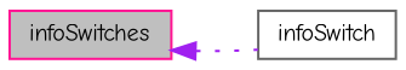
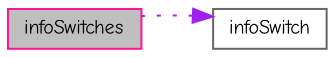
  digraph {
    rankdir=LR
    fontname="Comic Neue"
    node [fontname="Comic Neue" fontsize=10 shape=record]
    n1 [color=deeppink fillcolor=grey75 fontcolor=black height=0.2 label=infoSwitches style=filled width=0.4]
    n2 [color=gray40 height=0.2 label=infoSwitch width=0.4]
-   n1 -> n2 [color=purple dir=back fontname="Comic Neue" fontsize=10 labelfontname=FreeSans labelfontsize=10 style=dotted]
+   n2 -> n1 [color=purple dir=back fontname="Comic Neue" fontsize=10 labelfontname=FreeSans labelfontsize=10 style=dotted]
  }
